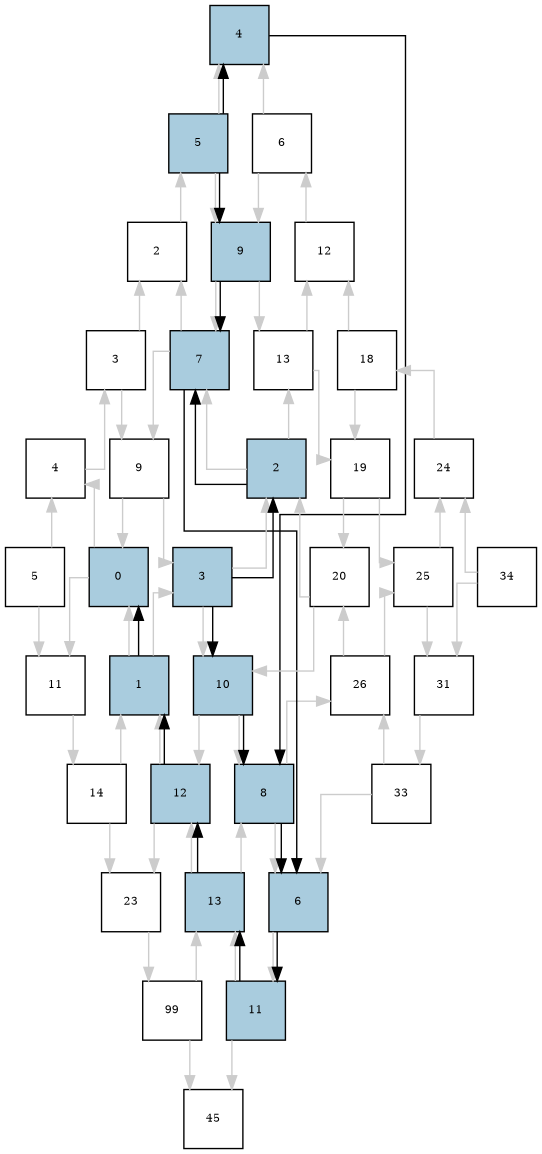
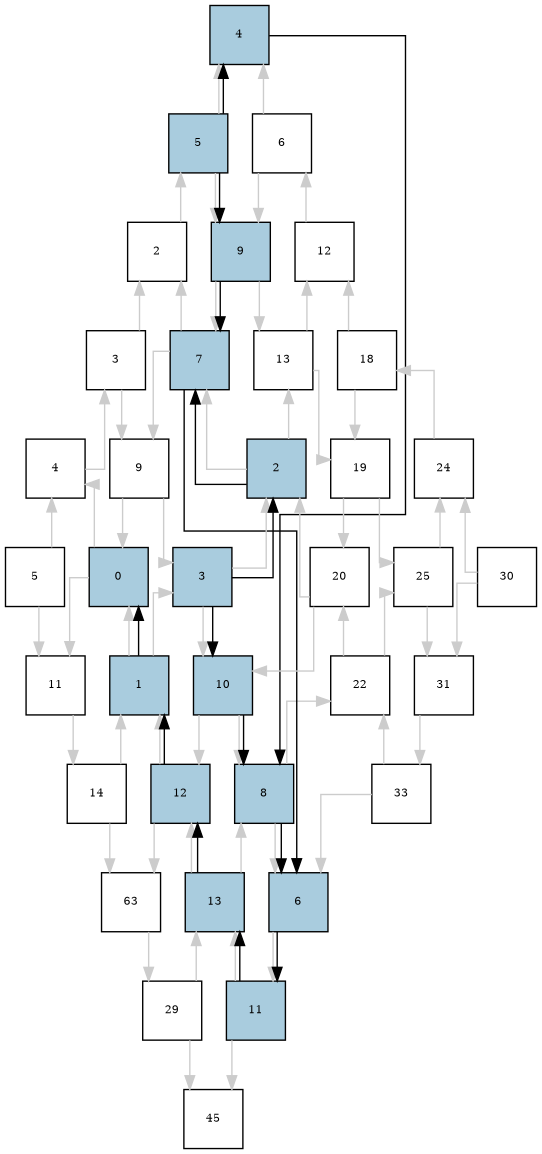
  digraph {
    rank=same
    rankdir=TB
    splines=ortho
    node [fillcolor="#ffffff" fixedsize=true fontsize=8 shape=square style=filled]
    edge [constraint=false style=vis]
    n1 [fillcolor="#a9ccde" label=4 width=0.6]
    n2 [fillcolor="#a9ccde" label=5 width=0.6]
    6 [width=0.6]
    n4 [fillcolor="#a9ccde" label=8 width=0.6]
    2 [width=0.6]
    n6 [fillcolor="#a9ccde" label=9 width=0.6]
    12 [width=0.6]
    n8 [fillcolor="#a9ccde" label=6 width=0.6]
-   26 [width=0.6]
+   26 [width=0.6 label=22]
    n10 [fillcolor="#a9ccde" label=13 width=0.6]
    3 [width=0.6]
    n12 [fillcolor="#a9ccde" label=7 width=0.6]
    13 [width=0.6]
    4 [width=0.6]
    9 [width=0.6]
    n16 [fillcolor="#a9ccde" label=2 width=0.6]
    5 [width=0.6]
    n18 [fillcolor="#a9ccde" label=0 width=0.6]
    n19 [fillcolor="#a9ccde" label=3 width=0.6]
    11 [width=0.6]
    n21 [fillcolor="#a9ccde" label=1 width=0.6]
    n22 [label=14 width=0.6]
    18 [width=0.6]
    19 [width=0.6]
    20 [width=0.6]
    n26 [fillcolor="#a9ccde" label=11 width=0.6]
    n27 [fillcolor="#a9ccde" label=10 width=0.6]
    n28 [fillcolor="#a9ccde" label=12 width=0.6]
-   23 [width=0.6]
+   23 [width=0.6 label=63]
    24 [width=0.6]
    25 [width=0.6]
-   29 [width=0.6 label=99]
-   30 [width=0.6 label=34]
+   29 [width=0.6]
+   30 [width=0.6]
    31 [width=0.6]
    n35 [label=33 width=0.6]
    n36 [label=45 width=0.6]
    n1 -> n2 [constraint=true style=invis]
    n1 -> 6 [constraint=true style=invis]
    n1 -> n4
    n2 -> n1 [color="#cccccc"]
    n2 -> n1
    n2 -> 2 [constraint=true style=invis]
    n2 -> n6 [color="#cccccc"]
    n2 -> n6
    n2 -> n6 [constraint=true style=invis]
    6 -> n1 [color="#cccccc"]
    6 -> n6 [color="#cccccc"]
    6 -> n6 [constraint=true style=invis]
    6 -> 12 [constraint=true style=invis]
    n4 -> n8 [color="#cccccc"]
    n4 -> n8
    n4 -> n8 [constraint=true style=invis]
    n4 -> 26 [color="#cccccc"]
    n4 -> n10 [constraint=true style=invis]
    2 -> n2 [color="#cccccc"]
    2 -> 3 [constraint=true style=invis]
    2 -> n12 [constraint=true style=invis]
    n6 -> n12 [color="#cccccc"]
    n6 -> n12
    n6 -> n12 [constraint=true style=invis]
    n6 -> 13 [color="#cccccc"]
    n6 -> 13 [constraint=true style=invis]
    12 -> 6 [color="#cccccc"]
    12 -> 13 [constraint=true style=invis]
    12 -> 18 [constraint=true style=invis]
    n8 -> n26 [color="#cccccc"]
    n8 -> n26
    n8 -> n26 [constraint=true style=invis]
    26 -> n4 [constraint=true style=invis]
    26 -> 20 [color="#cccccc"]
    26 -> 25 [color="#cccccc"]
    26 -> n35 [constraint=true style=invis]
    n10 -> n4 [color="#cccccc"]
    n10 -> n26 [constraint=true style=invis]
    n10 -> n28 [color="#cccccc"]
    n10 -> n28
    n10 -> 29 [constraint=true style=invis]
    3 -> 2 [color="#cccccc"]
    3 -> 4 [constraint=true style=invis]
    3 -> 9 [color="#cccccc"]
    3 -> 9 [constraint=true style=invis]
    n12 -> 2 [color="#cccccc"]
    n12 -> n8
    n12 -> 9 [color="#cccccc"]
    n12 -> 9 [constraint=true style=invis]
    n12 -> n16 [constraint=true style=invis]
    13 -> 12 [color="#cccccc"]
    13 -> n16 [constraint=true style=invis]
    13 -> 19 [color="#cccccc"]
    13 -> 19 [constraint=true style=invis]
    4 -> 3 [color="#cccccc"]
    4 -> 5 [constraint=true style=invis]
    4 -> n18 [constraint=true style=invis]
    9 -> n18 [color="#cccccc"]
    9 -> n18 [constraint=true style=invis]
    9 -> n19 [color="#cccccc"]
    9 -> n19 [constraint=true style=invis]
    n16 -> n12 [color="#cccccc"]
    n16 -> n12
    n16 -> 13 [color="#cccccc"]
    n16 -> n19 [constraint=true style=invis]
    n16 -> 20 [constraint=true style=invis]
    5 -> 4 [color="#cccccc"]
    5 -> 11 [color="#cccccc"]
    5 -> 11 [constraint=true style=invis]
    n18 -> 4 [color="#cccccc"]
    n18 -> 11 [color="#cccccc"]
    n18 -> 11 [constraint=true style=invis]
    n18 -> n21 [constraint=true style=invis]
    n19 -> n16 [color="#cccccc"]
    n19 -> n16
    n19 -> n21 [constraint=true style=invis]
    n19 -> n27 [color="#cccccc"]
    n19 -> n27
    n19 -> n27 [constraint=true style=invis]
    11 -> n22 [color="#cccccc"]
    11 -> n22 [constraint=true style=invis]
    n21 -> n18 [color="#cccccc"]
    n21 -> n18
    n21 -> n19 [color="#cccccc"]
    n21 -> n22 [constraint=true style=invis]
    n21 -> n28 [constraint=true style=invis]
    n22 -> n21 [color="#cccccc"]
    n22 -> 23 [color="#cccccc"]
    n22 -> 23 [constraint=true style=invis]
    18 -> 12 [color="#cccccc"]
    18 -> 19 [color="#cccccc"]
    18 -> 19 [constraint=true style=invis]
    18 -> 24 [constraint=true style=invis]
    19 -> 20 [color="#cccccc"]
    19 -> 20 [constraint=true style=invis]
    19 -> 25 [color="#cccccc"]
    19 -> 25 [constraint=true style=invis]
    20 -> 26 [constraint=true style=invis]
    20 -> n16 [color="#cccccc"]
    20 -> n27 [color="#cccccc"]
    20 -> n27 [constraint=true style=invis]
    n26 -> n10 [color="#cccccc"]
    n26 -> n10
    n26 -> n36 [color="#cccccc"]
    n26 -> n36 [constraint=true style=invis]
    n27 -> n4 [color="#cccccc"]
    n27 -> n4
    n27 -> n4 [constraint=true style=invis]
    n27 -> n28 [color="#cccccc"]
    n27 -> n28 [constraint=true style=invis]
    n28 -> n10 [constraint=true style=invis]
    n28 -> n21 [color="#cccccc"]
    n28 -> n21
    n28 -> 23 [color="#cccccc"]
    n28 -> 23 [constraint=true style=invis]
    23 -> 29 [color="#cccccc"]
    23 -> 29 [constraint=true style=invis]
    24 -> 18 [color="#cccccc"]
    24 -> 25 [constraint=true style=invis]
    24 -> 30 [constraint=true style=invis]
    25 -> 26 [constraint=true style=invis]
    25 -> 24 [color="#cccccc"]
    25 -> 31 [color="#cccccc"]
    25 -> 31 [constraint=true style=invis]
    29 -> n10 [color="#cccccc"]
    29 -> n36 [color="#cccccc"]
    29 -> n36 [constraint=true style=invis]
    30 -> 24 [color="#cccccc"]
    30 -> 31 [color="#cccccc"]
    30 -> 31 [constraint=true style=invis]
    31 -> n35 [color="#cccccc"]
    31 -> n35 [constraint=true style=invis]
    n35 -> n8 [color="#cccccc"]
    n35 -> n8 [constraint=true style=invis]
    n35 -> 26 [color="#cccccc"]
  }
